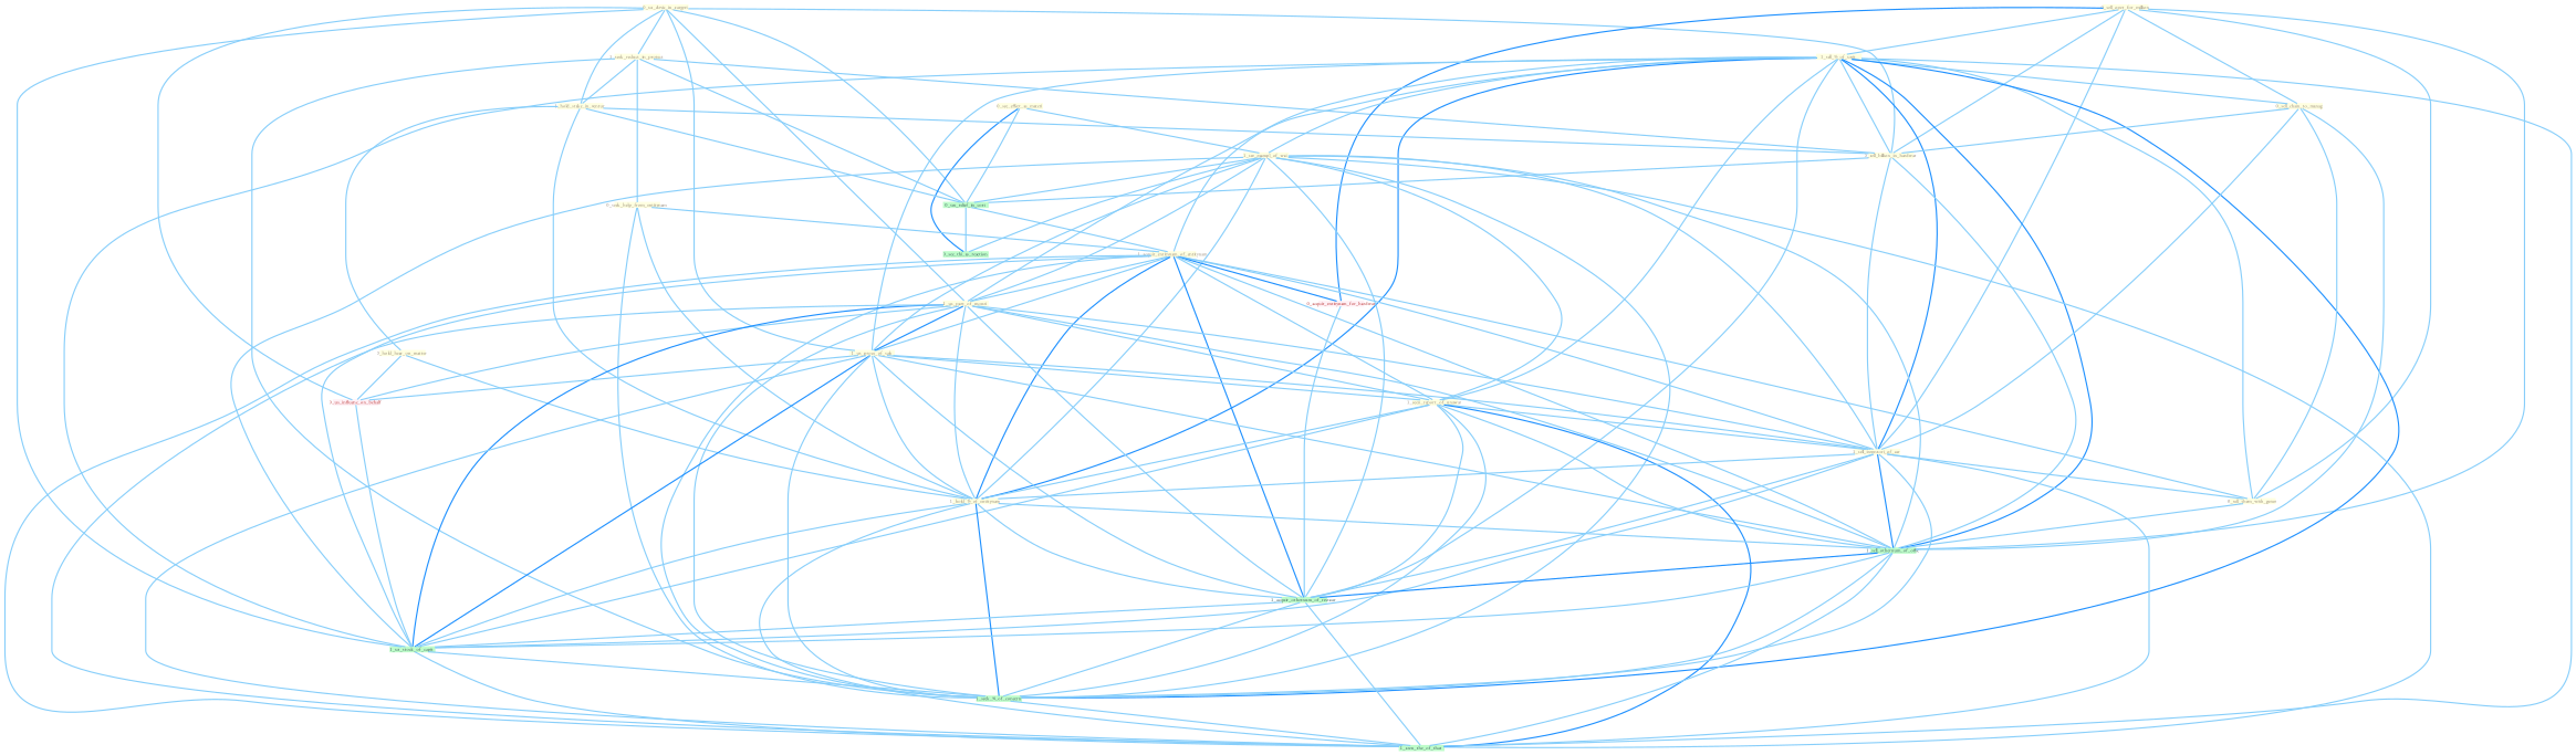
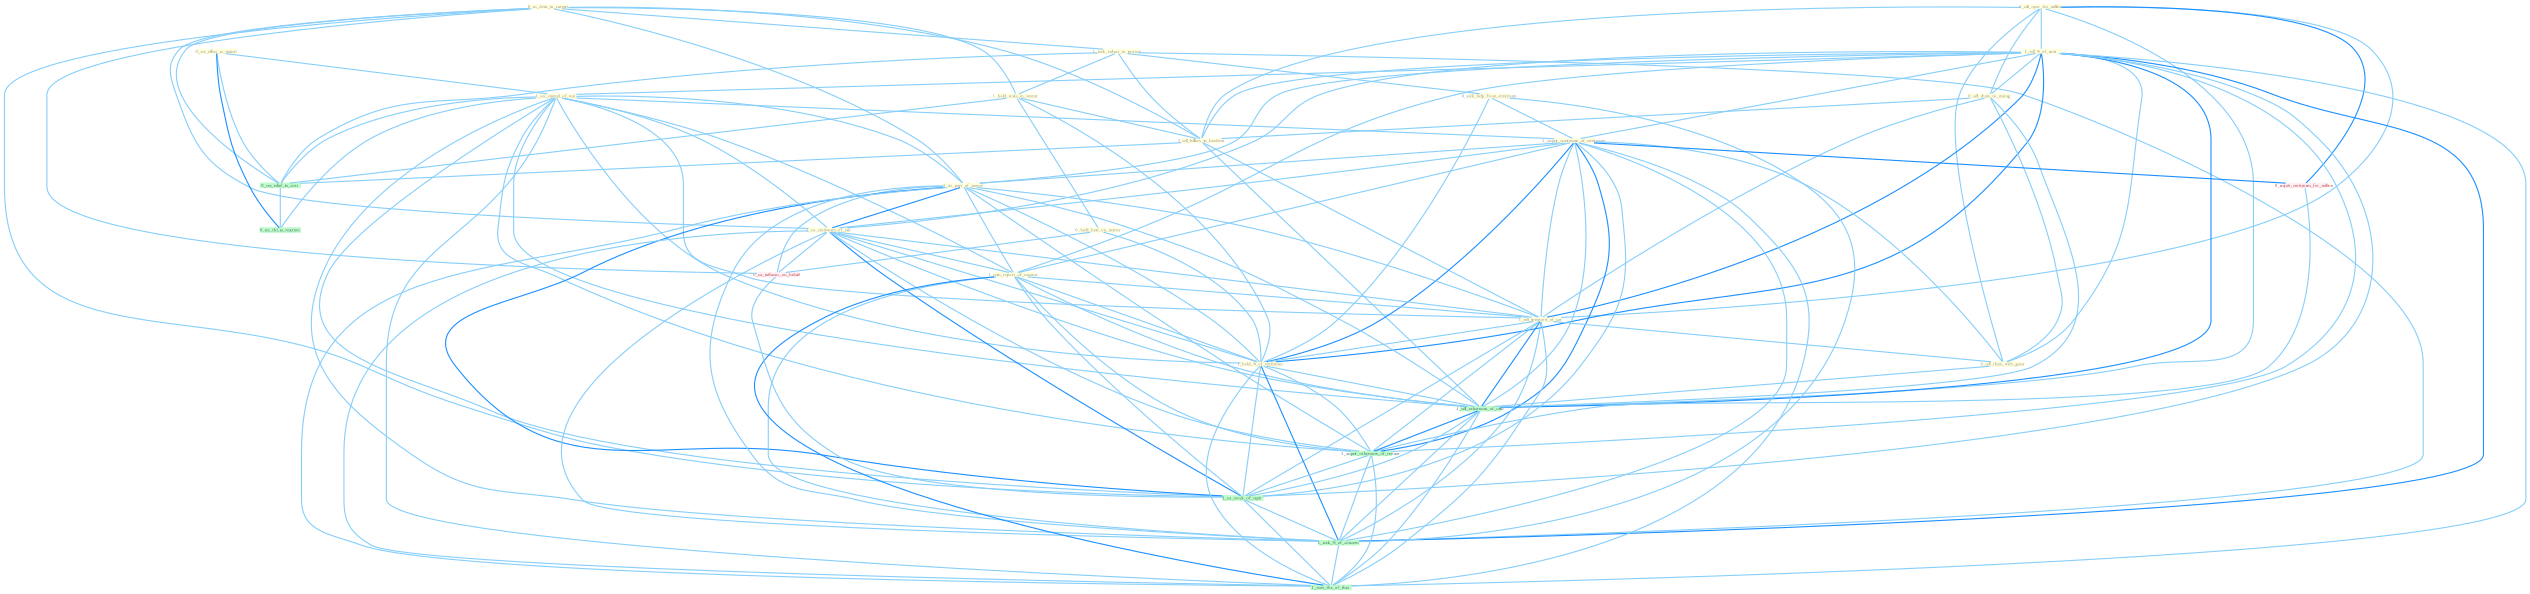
  graph {
    fontname="EB Garamond"
    node [color="#ffffe0" fixedsize=true fontcolor="#8b7d6b" fontname="EB Garamond" fontsize=4 shape=polygon style=filled]
    edge [color="#87cefa" fontname="EB Garamond" w=1]
    "0_us_devic_in_surgeri " [height=.06 width=.5]
    "1_seek_reduct_in_protect " [height=.06 width=.5]
    "0_sell_oper_for_million " [height=.06 width=.5]
    "0_see_effect_as_materi " [height=.06 width=.5]
    "1_sell_%_of_unit " [height=.06 width=.5]
    "0_seek_help_from_entitynam " [height=.06 width=.5]
    "1_hold_stake_in_ventur " [height=.06 width=.5]
    "0_hold_hear_on_matter " [height=.06 width=.5]
    "0_sell_chain_to_manag " [height=.06 width=.5]
    "1_see_exampl_of_wai " [height=.06 width=.5]
    "0_sell_billion_in_hardwar " [height=.06 width=.5]
    "1_acquir_entitynam_of_entitynam " [height=.06 width=.5]
    "1_us_part_of_monei " [height=.06 width=.5]
-   "1_us_proce_of_sale " [height=.06 width=.5]
+   "1_us_proce_of_sale " [height=.06 width=.5 label="1_us_entitynam_of_sale"]
    "1_seen_report_of_unawar " [height=.06 width=.5]
    "1_sell_inventori_of_car " [height=.06 width=.5]
    "1_hold_%_of_entitynam " [height=.06 width=.5]
    "0_sell_them_with_gener " [height=.06 width=.5]
-   "0_acquir_entitynam_for_million " [color="#fff0f5" fontcolor="#b22222" height=.06 width=.5 label="0_acquir_entitynam_for_hardwar"]
+   "0_acquir_entitynam_for_million " [color="#fff0f5" fontcolor="#b22222" height=.06 width=.5]
    "0_us_influenc_on_behalf " [color="#fff0f5" fontcolor="#b22222" height=.06 width=.5]
    "0_see_relief_in_cost " [color="#BDFCC9" fontcolor="#2f4f4f" height=.06 width=.5]
    "1_us_stock_of_capit " [color="#BDFCC9" fontcolor="#2f4f4f" height=.06 width=.5]
    "1_seek_%_of_concern " [color="#BDFCC9" fontcolor="#2f4f4f" height=.06 width=.5]
    "1_sell_othernum_of_offic " [color="#BDFCC9" fontcolor="#2f4f4f" height=.06 width=.5]
    "0_see_thi_as_reaction " [color="#BDFCC9" fontcolor="#2f4f4f" height=.06 width=.5]
    "1_acquir_othernum_of_restaur " [color="#BDFCC9" fontcolor="#2f4f4f" height=.06 width=.5]
    "1_seen_the_of_that " [color="#BDFCC9" fontcolor="#2f4f4f" height=.06 width=.5]
    subgraph sub_1 {
      "0_us_devic_in_surgeri "
      "1_seek_reduct_in_protect "
      "0_sell_oper_for_million "
      "0_see_effect_as_materi "
      "1_sell_%_of_unit "
      "0_seek_help_from_entitynam "
      "1_hold_stake_in_ventur "
      "0_hold_hear_on_matter "
      "0_sell_chain_to_manag "
      "1_see_exampl_of_wai "
      "0_sell_billion_in_hardwar "
      "1_acquir_entitynam_of_entitynam "
      "1_us_part_of_monei "
      "1_us_proce_of_sale "
      "1_seen_report_of_unawar "
      "1_sell_inventori_of_car "
      "1_hold_%_of_entitynam "
      "0_sell_them_with_gener "
    }
    subgraph sub_2 {
      "0_acquir_entitynam_for_million "
      "0_us_influenc_on_behalf "
    }
    "0_us_devic_in_surgeri " -- "1_seek_reduct_in_protect "
    "0_us_devic_in_surgeri " -- "1_hold_stake_in_ventur "
    "0_us_devic_in_surgeri " -- "0_sell_billion_in_hardwar "
    "0_us_devic_in_surgeri " -- "1_us_part_of_monei "
    "0_us_devic_in_surgeri " -- "1_us_proce_of_sale "
    "0_us_devic_in_surgeri " -- "0_us_influenc_on_behalf "
    "0_us_devic_in_surgeri " -- "0_see_relief_in_cost "
    "0_us_devic_in_surgeri " -- "1_us_stock_of_capit "
    "1_seek_reduct_in_protect " -- "0_seek_help_from_entitynam "
    "1_seek_reduct_in_protect " -- "1_hold_stake_in_ventur "
    "1_seek_reduct_in_protect " -- "0_sell_billion_in_hardwar "
    "1_seek_reduct_in_protect " -- "0_see_relief_in_cost "
    "1_seek_reduct_in_protect " -- "1_seek_%_of_concern "
    "0_sell_oper_for_million " -- "1_sell_%_of_unit "
    "0_sell_oper_for_million " -- "0_sell_chain_to_manag "
    "0_sell_oper_for_million " -- "0_sell_billion_in_hardwar "
    "0_sell_oper_for_million " -- "1_sell_inventori_of_car "
    "0_sell_oper_for_million " -- "0_sell_them_with_gener "
    "0_sell_oper_for_million " -- "0_acquir_entitynam_for_million " [color="#1e90ff" w=2]
    "0_sell_oper_for_million " -- "1_sell_othernum_of_offic "
    "0_see_effect_as_materi " -- "1_see_exampl_of_wai "
    "0_see_effect_as_materi " -- "0_see_relief_in_cost "
    "0_see_effect_as_materi " -- "0_see_thi_as_reaction " [color="#1e90ff" w=2]
    "1_sell_%_of_unit " -- "0_sell_chain_to_manag "
    "1_sell_%_of_unit " -- "1_see_exampl_of_wai "
    "1_sell_%_of_unit " -- "0_sell_billion_in_hardwar "
    "1_sell_%_of_unit " -- "1_acquir_entitynam_of_entitynam "
    "1_sell_%_of_unit " -- "1_us_part_of_monei "
    "1_sell_%_of_unit " -- "1_us_proce_of_sale "
    "1_sell_%_of_unit " -- "1_seen_report_of_unawar "
    "1_sell_%_of_unit " -- "1_sell_inventori_of_car " [color="#1e90ff" w=2]
    "1_sell_%_of_unit " -- "1_hold_%_of_entitynam " [color="#1e90ff" w=2]
    "1_sell_%_of_unit " -- "0_sell_them_with_gener "
    "1_sell_%_of_unit " -- "1_us_stock_of_capit "
    "1_sell_%_of_unit " -- "1_seek_%_of_concern " [color="#1e90ff" w=2]
    "1_sell_%_of_unit " -- "1_sell_othernum_of_offic " [color="#1e90ff" w=2]
    "1_sell_%_of_unit " -- "1_acquir_othernum_of_restaur "
    "1_sell_%_of_unit " -- "1_seen_the_of_that "
    "0_seek_help_from_entitynam " -- "1_acquir_entitynam_of_entitynam "
    "0_seek_help_from_entitynam " -- "1_hold_%_of_entitynam "
    "0_seek_help_from_entitynam " -- "1_seek_%_of_concern "
    "1_hold_stake_in_ventur " -- "0_hold_hear_on_matter "
    "1_hold_stake_in_ventur " -- "0_sell_billion_in_hardwar "
    "1_hold_stake_in_ventur " -- "1_hold_%_of_entitynam "
    "1_hold_stake_in_ventur " -- "0_see_relief_in_cost "
    "0_hold_hear_on_matter " -- "1_hold_%_of_entitynam "
    "0_hold_hear_on_matter " -- "0_us_influenc_on_behalf "
    "0_sell_chain_to_manag " -- "0_sell_billion_in_hardwar "
    "0_sell_chain_to_manag " -- "1_sell_inventori_of_car "
    "0_sell_chain_to_manag " -- "0_sell_them_with_gener "
    "0_sell_chain_to_manag " -- "1_sell_othernum_of_offic "
-   "0_see_relief_in_cost " -- "1_acquir_entitynam_of_entitynam "
+   "1_see_exampl_of_wai " -- "1_acquir_entitynam_of_entitynam "
    "1_see_exampl_of_wai " -- "1_us_part_of_monei "
    "1_see_exampl_of_wai " -- "1_us_proce_of_sale "
    "1_see_exampl_of_wai " -- "1_seen_report_of_unawar "
    "1_see_exampl_of_wai " -- "1_sell_inventori_of_car "
    "1_see_exampl_of_wai " -- "1_hold_%_of_entitynam "
    "1_see_exampl_of_wai " -- "0_see_relief_in_cost "
    "1_see_exampl_of_wai " -- "1_us_stock_of_capit "
    "1_see_exampl_of_wai " -- "1_seek_%_of_concern "
    "1_see_exampl_of_wai " -- "1_sell_othernum_of_offic "
    "1_see_exampl_of_wai " -- "0_see_thi_as_reaction "
    "1_see_exampl_of_wai " -- "1_acquir_othernum_of_restaur "
    "1_see_exampl_of_wai " -- "1_seen_the_of_that "
    "0_sell_billion_in_hardwar " -- "1_sell_inventori_of_car "
    "0_sell_billion_in_hardwar " -- "0_see_relief_in_cost "
    "0_sell_billion_in_hardwar " -- "1_sell_othernum_of_offic "
    "1_acquir_entitynam_of_entitynam " -- "1_us_part_of_monei "
    "1_acquir_entitynam_of_entitynam " -- "1_us_proce_of_sale "
    "1_acquir_entitynam_of_entitynam " -- "1_seen_report_of_unawar "
    "1_acquir_entitynam_of_entitynam " -- "1_sell_inventori_of_car "
    "1_acquir_entitynam_of_entitynam " -- "1_hold_%_of_entitynam " [color="#1e90ff" w=2]
    "1_acquir_entitynam_of_entitynam " -- "0_sell_them_with_gener "
    "1_acquir_entitynam_of_entitynam " -- "0_acquir_entitynam_for_million " [color="#1e90ff" w=2]
    "1_acquir_entitynam_of_entitynam " -- "1_us_stock_of_capit "
    "1_acquir_entitynam_of_entitynam " -- "1_seek_%_of_concern "
    "1_acquir_entitynam_of_entitynam " -- "1_sell_othernum_of_offic "
    "1_acquir_entitynam_of_entitynam " -- "1_acquir_othernum_of_restaur " [color="#1e90ff" w=2]
    "1_acquir_entitynam_of_entitynam " -- "1_seen_the_of_that "
    "1_us_part_of_monei " -- "1_us_proce_of_sale " [color="#1e90ff" w=2]
    "1_us_part_of_monei " -- "1_seen_report_of_unawar "
    "1_us_part_of_monei " -- "1_sell_inventori_of_car "
    "1_us_part_of_monei " -- "1_hold_%_of_entitynam "
    "1_us_part_of_monei " -- "0_us_influenc_on_behalf "
    "1_us_part_of_monei " -- "1_us_stock_of_capit " [color="#1e90ff" w=2]
    "1_us_part_of_monei " -- "1_seek_%_of_concern "
    "1_us_part_of_monei " -- "1_sell_othernum_of_offic "
    "1_us_part_of_monei " -- "1_acquir_othernum_of_restaur "
    "1_us_part_of_monei " -- "1_seen_the_of_that "
    "1_us_proce_of_sale " -- "1_seen_report_of_unawar "
    "1_us_proce_of_sale " -- "1_sell_inventori_of_car "
    "1_us_proce_of_sale " -- "1_hold_%_of_entitynam "
    "1_us_proce_of_sale " -- "0_us_influenc_on_behalf "
    "1_us_proce_of_sale " -- "1_us_stock_of_capit " [color="#1e90ff" w=2]
    "1_us_proce_of_sale " -- "1_seek_%_of_concern "
    "1_us_proce_of_sale " -- "1_sell_othernum_of_offic "
    "1_us_proce_of_sale " -- "1_acquir_othernum_of_restaur "
    "1_us_proce_of_sale " -- "1_seen_the_of_that "
    "1_seen_report_of_unawar " -- "1_sell_inventori_of_car "
    "1_seen_report_of_unawar " -- "1_hold_%_of_entitynam "
    "1_seen_report_of_unawar " -- "1_us_stock_of_capit "
    "1_seen_report_of_unawar " -- "1_seek_%_of_concern "
    "1_seen_report_of_unawar " -- "1_sell_othernum_of_offic "
    "1_seen_report_of_unawar " -- "1_acquir_othernum_of_restaur "
    "1_seen_report_of_unawar " -- "1_seen_the_of_that " [color="#1e90ff" w=2]
    "1_sell_inventori_of_car " -- "1_hold_%_of_entitynam "
    "1_sell_inventori_of_car " -- "0_sell_them_with_gener "
    "1_sell_inventori_of_car " -- "1_us_stock_of_capit "
    "1_sell_inventori_of_car " -- "1_seek_%_of_concern "
    "1_sell_inventori_of_car " -- "1_sell_othernum_of_offic " [color="#1e90ff" w=2]
    "1_sell_inventori_of_car " -- "1_acquir_othernum_of_restaur "
    "1_sell_inventori_of_car " -- "1_seen_the_of_that "
    "1_hold_%_of_entitynam " -- "1_us_stock_of_capit "
    "1_hold_%_of_entitynam " -- "1_seek_%_of_concern " [color="#1e90ff" w=2]
    "1_hold_%_of_entitynam " -- "1_sell_othernum_of_offic "
    "1_hold_%_of_entitynam " -- "1_acquir_othernum_of_restaur "
    "1_hold_%_of_entitynam " -- "1_seen_the_of_that "
    "0_sell_them_with_gener " -- "1_sell_othernum_of_offic "
    "0_acquir_entitynam_for_million " -- "1_acquir_othernum_of_restaur "
    "0_us_influenc_on_behalf " -- "1_us_stock_of_capit "
    "0_see_relief_in_cost " -- "0_see_thi_as_reaction "
    "1_us_stock_of_capit " -- "1_seek_%_of_concern "
    "1_us_stock_of_capit " -- "1_seen_the_of_that "
    "1_seek_%_of_concern " -- "1_seen_the_of_that "
    "1_sell_othernum_of_offic " -- "1_us_stock_of_capit "
    "1_sell_othernum_of_offic " -- "1_seek_%_of_concern "
    "1_sell_othernum_of_offic " -- "1_acquir_othernum_of_restaur " [color="#1e90ff" w=2]
    "1_sell_othernum_of_offic " -- "1_seen_the_of_that "
    "1_acquir_othernum_of_restaur " -- "1_us_stock_of_capit "
    "1_acquir_othernum_of_restaur " -- "1_seek_%_of_concern "
    "1_acquir_othernum_of_restaur " -- "1_seen_the_of_that "
  }
